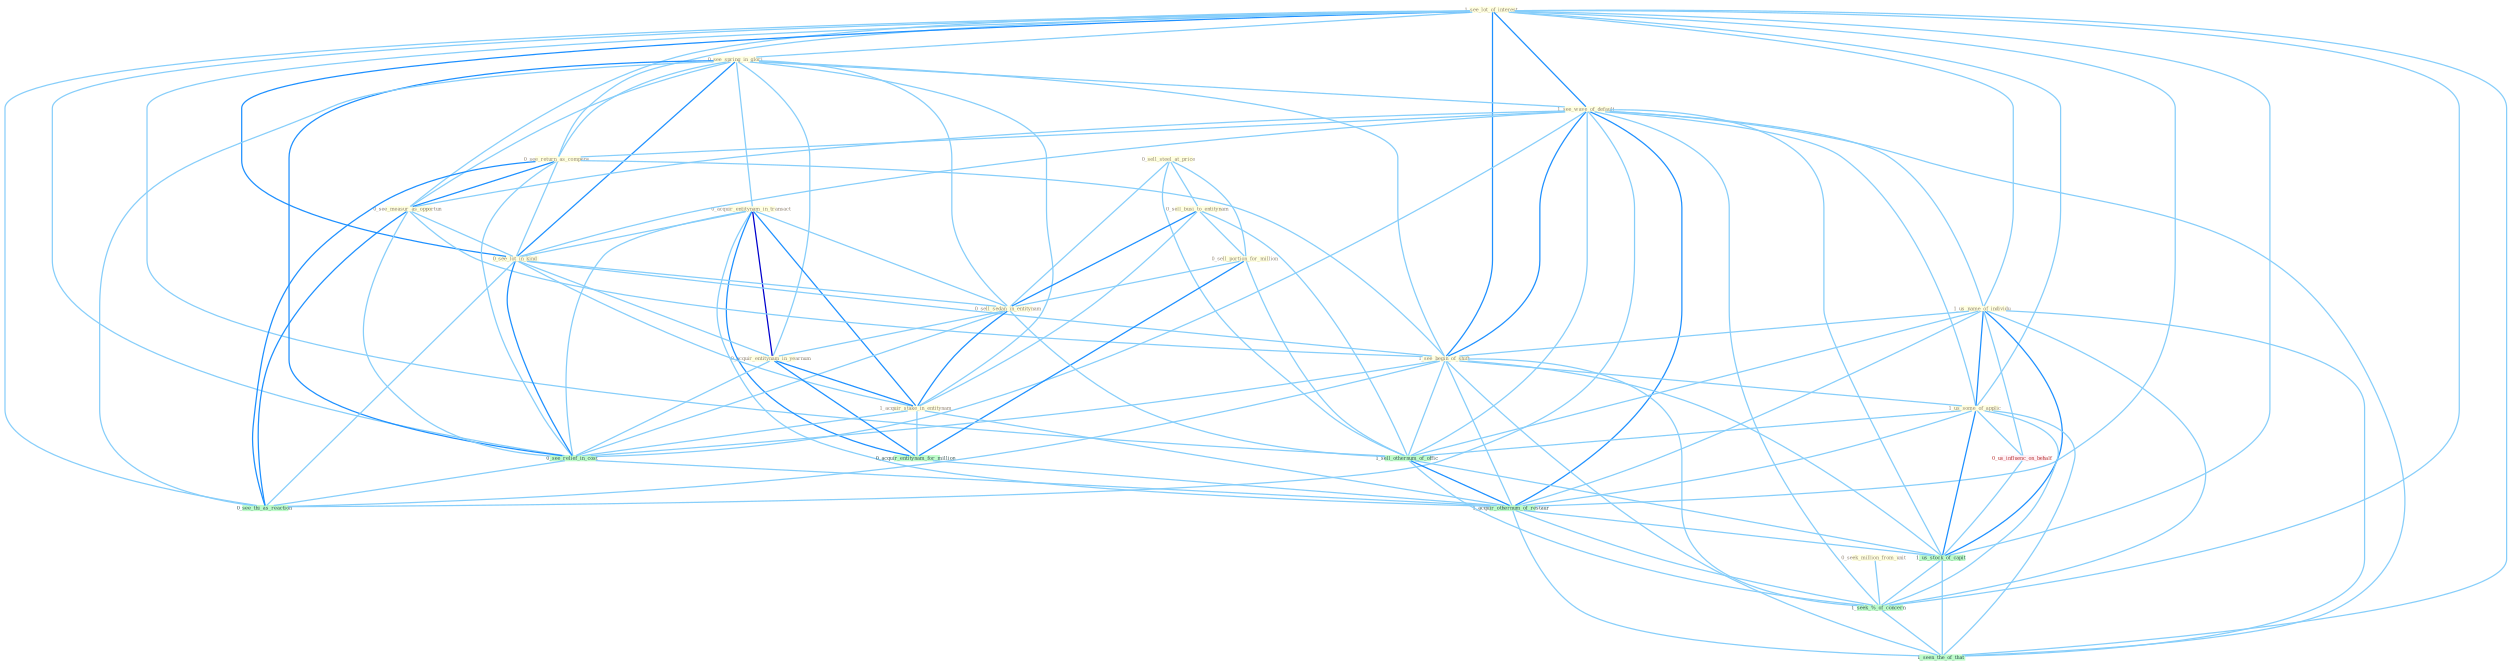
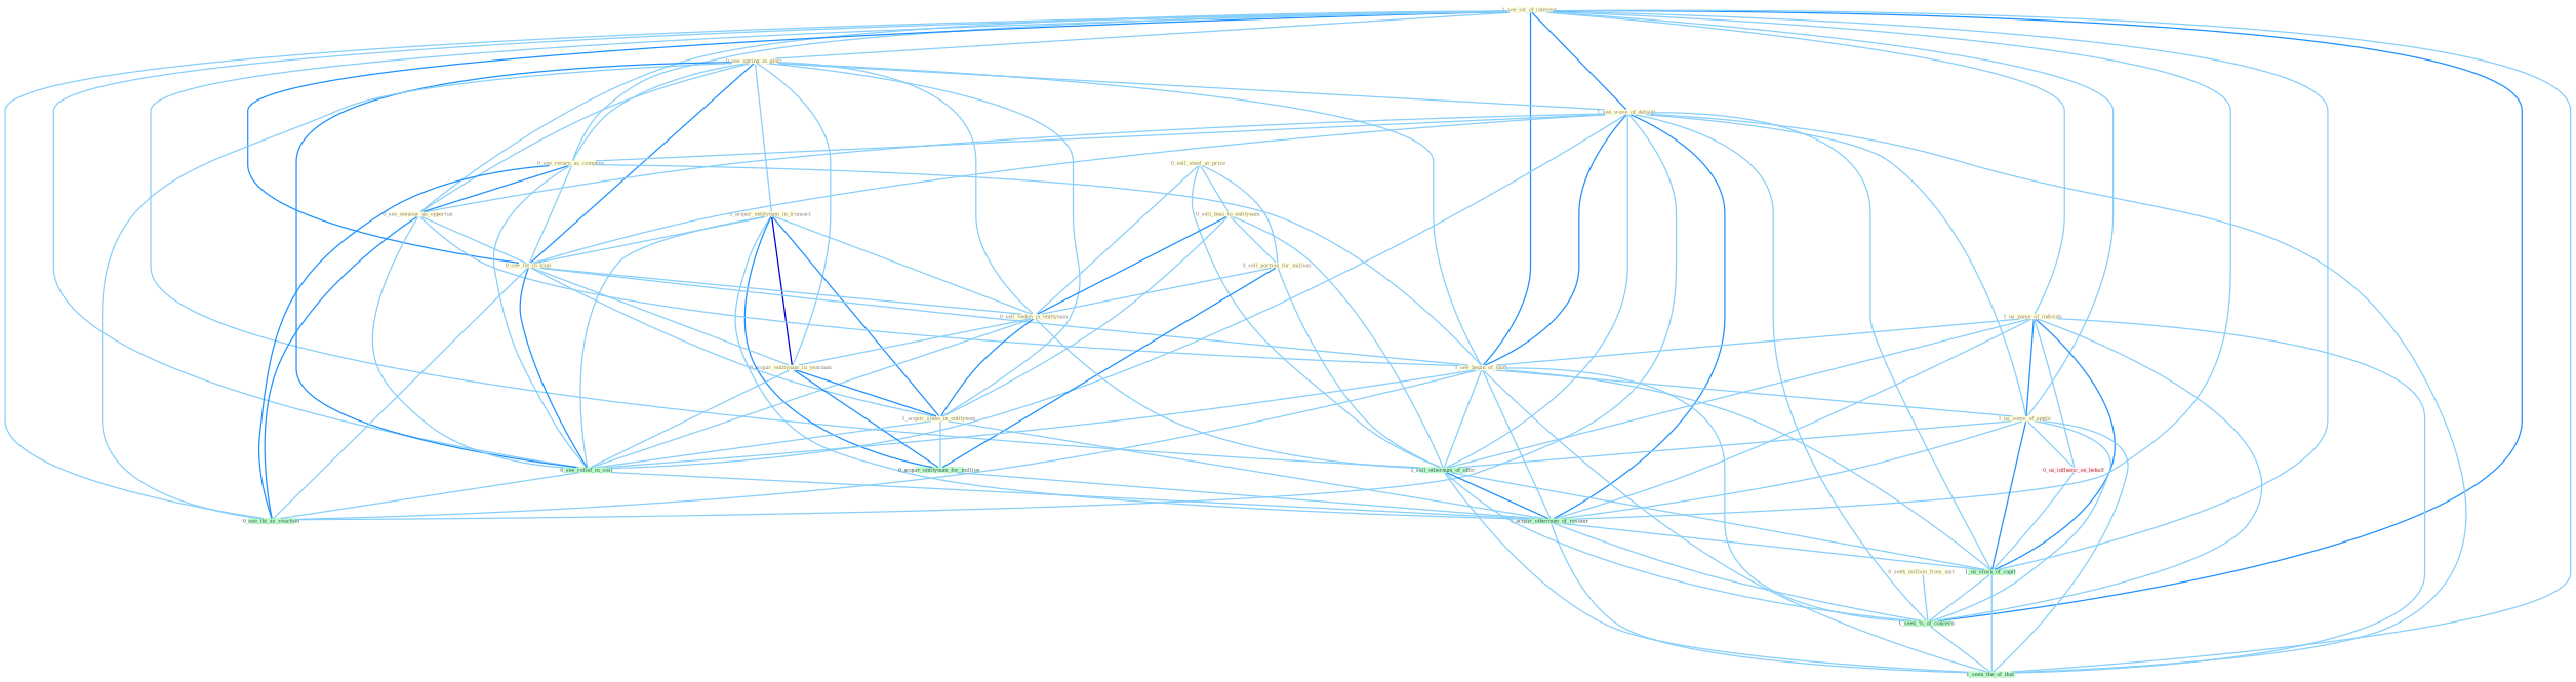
  graph {
    node [color="#ffffe0" fixedsize=true fontcolor="#8b7d6b" fontsize=4 shape=polygon style=filled]
    edge [color="#87cefa" w=1]
    "1_see_lot_of_interest " [height=.06 width=.5]
    "0_see_spring_in_glori " [height=.06 width=.5]
    "0_seek_million_from_unit " [height=.06 width=.5]
    "1_see_wave_of_default " [height=.06 width=.5]
    "0_see_return_as_compens " [height=.06 width=.5]
    "0_sell_steel_at_price " [height=.06 width=.5]
    "0_acquir_entitynam_in_transact " [height=.06 width=.5]
    "0_see_measur_as_opportun " [height=.06 width=.5]
    "0_see_lot_in_kind " [height=.06 width=.5]
    "0_sell_busi_to_entitynam " [height=.06 width=.5]
    "0_sell_portion_for_million " [height=.06 width=.5]
    "1_us_name_of_individu " [height=.06 width=.5]
    "0_sell_sedan_in_entitynam " [height=.06 width=.5]
    "1_see_begin_of_shift " [height=.06 width=.5]
    "0_acquir_entitynam_in_yearnum " [height=.06 width=.5]
    "1_us_some_of_applic " [height=.06 width=.5]
    "1_acquir_stake_in_entitynam " [height=.06 width=.5]
    "0_us_influenc_on_behalf " [color="#fff0f5" fontcolor="#b22222" height=.06 width=.5]
    "1_sell_othernum_of_offic " [color="#BDFCC9" fontcolor="#2f4f4f" height=.06 width=.5]
    "0_see_relief_in_cost " [color="#BDFCC9" fontcolor="#2f4f4f" height=.06 width=.5]
    "0_see_thi_as_reaction " [color="#BDFCC9" fontcolor="#2f4f4f" height=.06 width=.5]
    "1_acquir_othernum_of_restaur " [color="#BDFCC9" fontcolor="#2f4f4f" height=.06 width=.5]
    "1_us_stock_of_capit " [color="#BDFCC9" fontcolor="#2f4f4f" height=.06 width=.5]
    "1_seek_%_of_concern " [color="#BDFCC9" fontcolor="#2f4f4f" height=.06 width=.5]
    "1_seen_the_of_that " [color="#BDFCC9" fontcolor="#2f4f4f" height=.06 width=.5]
    "0_acquir_entitynam_for_million " [color="#BDFCC9" fontcolor="#2f4f4f" height=.06 width=.5]
    subgraph sub_1 {
      "1_see_lot_of_interest "
      "0_see_spring_in_glori "
      "0_seek_million_from_unit "
      "1_see_wave_of_default "
      "0_see_return_as_compens "
      "0_sell_steel_at_price "
      "0_acquir_entitynam_in_transact "
      "0_see_measur_as_opportun "
      "0_see_lot_in_kind "
      "0_sell_busi_to_entitynam "
      "0_sell_portion_for_million "
      "1_us_name_of_individu "
      "0_sell_sedan_in_entitynam "
      "1_see_begin_of_shift "
      "0_acquir_entitynam_in_yearnum "
      "1_us_some_of_applic "
      "1_acquir_stake_in_entitynam "
    }
    subgraph sub_2 {
      "0_us_influenc_on_behalf "
    }
    "1_see_lot_of_interest " -- "0_see_spring_in_glori "
    "1_see_lot_of_interest " -- "1_see_wave_of_default " [color="#1e90ff" w=2]
    "1_see_lot_of_interest " -- "0_see_return_as_compens "
    "1_see_lot_of_interest " -- "0_see_measur_as_opportun "
    "1_see_lot_of_interest " -- "0_see_lot_in_kind " [color="#1e90ff" w=2]
    "1_see_lot_of_interest " -- "1_us_name_of_individu "
    "1_see_lot_of_interest " -- "1_see_begin_of_shift " [color="#1e90ff" w=2]
    "1_see_lot_of_interest " -- "1_us_some_of_applic "
    "1_see_lot_of_interest " -- "1_sell_othernum_of_offic "
    "1_see_lot_of_interest " -- "0_see_relief_in_cost "
    "1_see_lot_of_interest " -- "0_see_thi_as_reaction "
    "1_see_lot_of_interest " -- "1_acquir_othernum_of_restaur "
    "1_see_lot_of_interest " -- "1_us_stock_of_capit "
-   "1_see_lot_of_interest " -- "1_seek_%_of_concern "
+   "1_see_lot_of_interest " -- "1_seek_%_of_concern " [color="#1e90ff"]
    "1_see_lot_of_interest " -- "1_seen_the_of_that "
    "0_see_spring_in_glori " -- "1_see_wave_of_default "
    "0_see_spring_in_glori " -- "0_see_return_as_compens "
    "0_see_spring_in_glori " -- "0_acquir_entitynam_in_transact "
    "0_see_spring_in_glori " -- "0_see_measur_as_opportun "
    "0_see_spring_in_glori " -- "0_see_lot_in_kind " [color="#1e90ff" w=2]
    "0_see_spring_in_glori " -- "0_sell_sedan_in_entitynam "
    "0_see_spring_in_glori " -- "1_see_begin_of_shift "
    "0_see_spring_in_glori " -- "0_acquir_entitynam_in_yearnum "
    "0_see_spring_in_glori " -- "1_acquir_stake_in_entitynam "
    "0_see_spring_in_glori " -- "0_see_relief_in_cost " [color="#1e90ff" w=2]
    "0_see_spring_in_glori " -- "0_see_thi_as_reaction "
    "0_seek_million_from_unit " -- "1_seek_%_of_concern "
    "1_see_wave_of_default " -- "0_see_return_as_compens "
    "1_see_wave_of_default " -- "0_see_measur_as_opportun "
    "1_see_wave_of_default " -- "0_see_lot_in_kind "
-   "1_see_wave_of_default " -- "1_us_name_of_individu "
    "1_see_wave_of_default " -- "1_see_begin_of_shift " [color="#1e90ff" w=2]
    "1_see_wave_of_default " -- "1_us_some_of_applic "
    "1_see_wave_of_default " -- "1_sell_othernum_of_offic "
    "1_see_wave_of_default " -- "0_see_relief_in_cost "
    "1_see_wave_of_default " -- "0_see_thi_as_reaction "
    "1_see_wave_of_default " -- "1_acquir_othernum_of_restaur " [color="#1e90ff"]
    "1_see_wave_of_default " -- "1_us_stock_of_capit "
    "1_see_wave_of_default " -- "1_seek_%_of_concern "
    "1_see_wave_of_default " -- "1_seen_the_of_that "
    "0_see_return_as_compens " -- "0_see_measur_as_opportun " [color="#1e90ff" w=2]
    "0_see_return_as_compens " -- "0_see_lot_in_kind "
    "0_see_return_as_compens " -- "1_see_begin_of_shift "
    "0_see_return_as_compens " -- "0_see_relief_in_cost "
    "0_see_return_as_compens " -- "0_see_thi_as_reaction " [color="#1e90ff" w=2]
    "0_sell_steel_at_price " -- "0_sell_busi_to_entitynam "
    "0_sell_steel_at_price " -- "0_sell_portion_for_million "
    "0_sell_steel_at_price " -- "0_sell_sedan_in_entitynam "
    "0_sell_steel_at_price " -- "1_sell_othernum_of_offic "
    "0_acquir_entitynam_in_transact " -- "0_see_lot_in_kind "
    "0_acquir_entitynam_in_transact " -- "0_sell_sedan_in_entitynam "
    "0_acquir_entitynam_in_transact " -- "0_acquir_entitynam_in_yearnum " [color="#0000cd" w=3]
    "0_acquir_entitynam_in_transact " -- "1_acquir_stake_in_entitynam " [color="#1e90ff" w=2]
    "0_acquir_entitynam_in_transact " -- "0_see_relief_in_cost "
    "0_acquir_entitynam_in_transact " -- "1_acquir_othernum_of_restaur "
    "0_acquir_entitynam_in_transact " -- "0_acquir_entitynam_for_million " [color="#1e90ff" w=2]
    "0_see_measur_as_opportun " -- "0_see_lot_in_kind "
    "0_see_measur_as_opportun " -- "1_see_begin_of_shift "
    "0_see_measur_as_opportun " -- "0_see_relief_in_cost "
    "0_see_measur_as_opportun " -- "0_see_thi_as_reaction " [color="#1e90ff" w=2]
    "0_see_lot_in_kind " -- "0_sell_sedan_in_entitynam "
    "0_see_lot_in_kind " -- "1_see_begin_of_shift "
    "0_see_lot_in_kind " -- "0_acquir_entitynam_in_yearnum "
    "0_see_lot_in_kind " -- "1_acquir_stake_in_entitynam "
    "0_see_lot_in_kind " -- "0_see_relief_in_cost " [color="#1e90ff" w=2]
    "0_see_lot_in_kind " -- "0_see_thi_as_reaction "
    "0_sell_busi_to_entitynam " -- "0_sell_portion_for_million "
    "0_sell_busi_to_entitynam " -- "0_sell_sedan_in_entitynam " [color="#1e90ff" w=2]
    "0_sell_busi_to_entitynam " -- "1_acquir_stake_in_entitynam "
    "0_sell_busi_to_entitynam " -- "1_sell_othernum_of_offic "
    "0_sell_portion_for_million " -- "0_sell_sedan_in_entitynam "
    "0_sell_portion_for_million " -- "1_sell_othernum_of_offic "
    "0_sell_portion_for_million " -- "0_acquir_entitynam_for_million " [color="#1e90ff" w=2]
    "1_us_name_of_individu " -- "1_see_begin_of_shift "
    "1_us_name_of_individu " -- "1_us_some_of_applic " [color="#1e90ff" w=2]
    "1_us_name_of_individu " -- "0_us_influenc_on_behalf "
    "1_us_name_of_individu " -- "1_sell_othernum_of_offic "
    "1_us_name_of_individu " -- "1_acquir_othernum_of_restaur "
    "1_us_name_of_individu " -- "1_us_stock_of_capit " [color="#1e90ff" w=2]
    "1_us_name_of_individu " -- "1_seek_%_of_concern "
    "1_us_name_of_individu " -- "1_seen_the_of_that "
    "0_sell_sedan_in_entitynam " -- "0_acquir_entitynam_in_yearnum "
    "0_sell_sedan_in_entitynam " -- "1_acquir_stake_in_entitynam " [color="#1e90ff" w=2]
    "0_sell_sedan_in_entitynam " -- "1_sell_othernum_of_offic "
    "0_sell_sedan_in_entitynam " -- "0_see_relief_in_cost "
    "1_see_begin_of_shift " -- "1_us_some_of_applic "
    "1_see_begin_of_shift " -- "1_sell_othernum_of_offic "
    "1_see_begin_of_shift " -- "0_see_relief_in_cost "
    "1_see_begin_of_shift " -- "0_see_thi_as_reaction "
    "1_see_begin_of_shift " -- "1_acquir_othernum_of_restaur "
    "1_see_begin_of_shift " -- "1_us_stock_of_capit "
    "1_see_begin_of_shift " -- "1_seek_%_of_concern "
    "1_see_begin_of_shift " -- "1_seen_the_of_that "
    "0_acquir_entitynam_in_yearnum " -- "1_acquir_stake_in_entitynam " [color="#1e90ff" w=2]
    "0_acquir_entitynam_in_yearnum " -- "0_see_relief_in_cost "
    "0_acquir_entitynam_in_yearnum " -- "0_acquir_entitynam_for_million " [color="#1e90ff" w=2]
    "1_us_some_of_applic " -- "0_us_influenc_on_behalf "
    "1_us_some_of_applic " -- "1_sell_othernum_of_offic "
    "1_us_some_of_applic " -- "1_acquir_othernum_of_restaur "
    "1_us_some_of_applic " -- "1_us_stock_of_capit " [color="#1e90ff" w=2]
    "1_us_some_of_applic " -- "1_seek_%_of_concern "
    "1_us_some_of_applic " -- "1_seen_the_of_that "
    "1_acquir_stake_in_entitynam " -- "0_see_relief_in_cost "
    "1_acquir_stake_in_entitynam " -- "1_acquir_othernum_of_restaur "
    "1_acquir_stake_in_entitynam " -- "0_acquir_entitynam_for_million "
    "0_us_influenc_on_behalf " -- "1_us_stock_of_capit "
    "1_sell_othernum_of_offic " -- "1_acquir_othernum_of_restaur " [color="#1e90ff" w=2]
    "1_sell_othernum_of_offic " -- "1_us_stock_of_capit "
    "1_sell_othernum_of_offic " -- "1_seek_%_of_concern "
+   "1_sell_othernum_of_offic " -- "1_seen_the_of_that "
    "0_see_relief_in_cost " -- "0_see_thi_as_reaction "
    "0_see_relief_in_cost " -- "1_acquir_othernum_of_restaur "
    "1_acquir_othernum_of_restaur " -- "1_us_stock_of_capit "
    "1_acquir_othernum_of_restaur " -- "1_seek_%_of_concern "
    "1_acquir_othernum_of_restaur " -- "1_seen_the_of_that "
    "1_us_stock_of_capit " -- "1_seek_%_of_concern "
    "1_us_stock_of_capit " -- "1_seen_the_of_that "
    "1_seek_%_of_concern " -- "1_seen_the_of_that "
    "0_acquir_entitynam_for_million " -- "1_acquir_othernum_of_restaur "
  }
